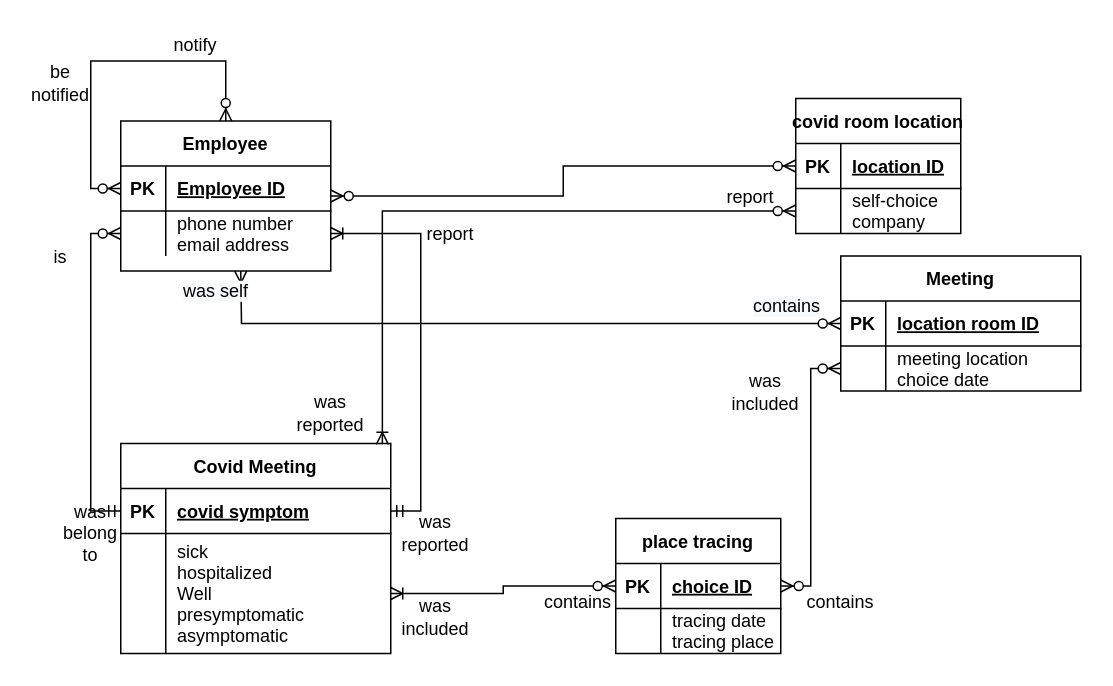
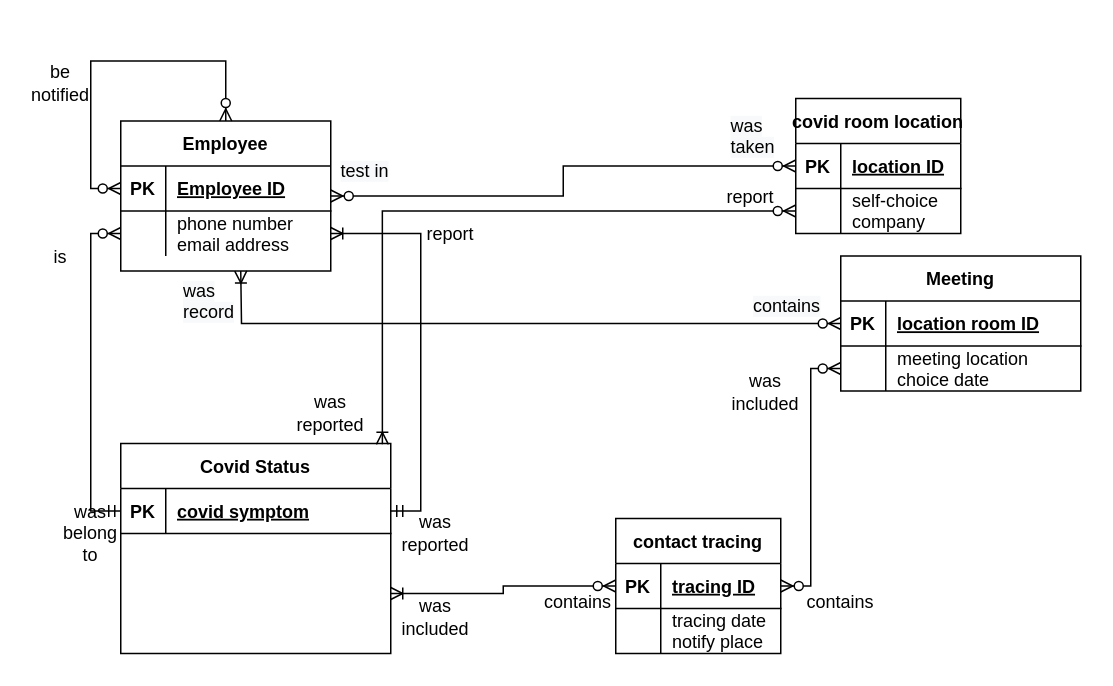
  <mxCell id="0" />
  <mxCell id="1" parent="0" />
- <mxCell id="2" value="Covid Meeting" style="shape=table;startSize=30;container=1;collapsible=1;childLayout=tableLayout;fixedRows=1;rowLines=0;fontStyle=1;align=center;resizeLast=1;" parent="1" vertex="1"><mxGeometry x="80" y="295" width="180" height="140" as="geometry" /></mxCell>
+ <mxCell id="2" value="Covid Status" style="shape=table;startSize=30;container=1;collapsible=1;childLayout=tableLayout;fixedRows=1;rowLines=0;fontStyle=1;align=center;resizeLast=1;" parent="1" vertex="1"><mxGeometry x="80" y="295" width="180" height="140" as="geometry" /></mxCell>
  <mxCell id="3" value="" style="shape=partialRectangle;collapsible=0;dropTarget=0;pointerEvents=0;fillColor=none;points=[[0,0.5],[1,0.5]];portConstraint=eastwest;top=0;left=0;right=0;bottom=1;" parent="2" vertex="1"><mxGeometry y="30" width="180" height="30" as="geometry" /></mxCell>
  <mxCell id="4" value="PK" style="shape=partialRectangle;overflow=hidden;connectable=0;fillColor=none;top=0;left=0;bottom=0;right=0;fontStyle=1;" parent="3" vertex="1"><mxGeometry width="30" height="30" as="geometry" /></mxCell>
  <mxCell id="5" value="covid symptom" style="shape=partialRectangle;overflow=hidden;connectable=0;fillColor=none;top=0;left=0;bottom=0;right=0;align=left;spacingLeft=6;fontStyle=5;" parent="3" vertex="1"><mxGeometry x="30" width="150" height="30" as="geometry" /></mxCell>
  <mxCell id="6" value="" style="shape=partialRectangle;collapsible=0;dropTarget=0;pointerEvents=0;fillColor=none;points=[[0,0.5],[1,0.5]];portConstraint=eastwest;top=0;left=0;right=0;bottom=0;" parent="2" vertex="1"><mxGeometry y="60" width="180" height="80" as="geometry" /></mxCell>
  <mxCell id="7" value="" style="shape=partialRectangle;overflow=hidden;connectable=0;fillColor=none;top=0;left=0;bottom=0;right=0;" parent="6" vertex="1"><mxGeometry width="30" height="80" as="geometry" /></mxCell>
- <mxCell id="8" value="sick&#10;hospitalized&#10;Well&#10;presymptomatic&#10;asymptomatic" style="shape=partialRectangle;overflow=hidden;connectable=0;fillColor=none;top=0;left=0;bottom=0;right=0;align=left;spacingLeft=6;" parent="6" vertex="1"><mxGeometry x="30" width="150" height="80" as="geometry" /></mxCell>
  <mxCell id="9" style="edgeStyle=orthogonalEdgeStyle;rounded=0;orthogonalLoop=1;jettySize=auto;html=1;exitX=1;exitY=0.5;exitDx=0;exitDy=0;entryX=0;entryY=0.5;entryDx=0;entryDy=0;startArrow=ERzeroToMany;startFill=1;endArrow=ERzeroToMany;endFill=1;" parent="1" source="10" target="49" edge="1"><mxGeometry relative="1" as="geometry" /></mxCell>
  <mxCell id="10" value="Employee" style="shape=table;startSize=30;container=1;collapsible=1;childLayout=tableLayout;fixedRows=1;rowLines=0;fontStyle=1;align=center;resizeLast=1;" parent="1" vertex="1"><mxGeometry x="80" y="80" width="140" height="100" as="geometry" /></mxCell>
  <mxCell id="11" value="" style="shape=partialRectangle;collapsible=0;dropTarget=0;pointerEvents=0;fillColor=none;points=[[0,0.5],[1,0.5]];portConstraint=eastwest;top=0;left=0;right=0;bottom=1;" parent="10" vertex="1"><mxGeometry y="30" width="140" height="30" as="geometry" /></mxCell>
  <mxCell id="12" value="PK" style="shape=partialRectangle;overflow=hidden;connectable=0;fillColor=none;top=0;left=0;bottom=0;right=0;fontStyle=1;" parent="11" vertex="1"><mxGeometry width="30" height="30" as="geometry" /></mxCell>
  <mxCell id="13" value="Employee ID" style="shape=partialRectangle;overflow=hidden;connectable=0;fillColor=none;top=0;left=0;bottom=0;right=0;align=left;spacingLeft=6;fontStyle=5;" parent="11" vertex="1"><mxGeometry x="30" width="110" height="30" as="geometry" /></mxCell>
  <mxCell id="14" value="" style="shape=partialRectangle;collapsible=0;dropTarget=0;pointerEvents=0;fillColor=none;points=[[0,0.5],[1,0.5]];portConstraint=eastwest;top=0;left=0;right=0;bottom=0;" parent="10" vertex="1"><mxGeometry y="60" width="140" height="30" as="geometry" /></mxCell>
  <mxCell id="15" value="" style="shape=partialRectangle;overflow=hidden;connectable=0;fillColor=none;top=0;left=0;bottom=0;right=0;" parent="14" vertex="1"><mxGeometry width="30" height="30" as="geometry" /></mxCell>
  <mxCell id="16" value="phone number&#10;email address" style="shape=partialRectangle;overflow=hidden;connectable=0;fillColor=none;top=0;left=0;bottom=0;right=0;align=left;spacingLeft=6;" parent="14" vertex="1"><mxGeometry x="30" width="110" height="30" as="geometry" /></mxCell>
  <mxCell id="17" style="edgeStyle=orthogonalEdgeStyle;rounded=0;orthogonalLoop=1;jettySize=auto;html=1;exitX=0;exitY=0.5;exitDx=0;exitDy=0;startArrow=ERzeroToMany;startFill=1;endArrow=ERzeroToMany;endFill=1;entryX=0.5;entryY=0;entryDx=0;entryDy=0;" parent="10" source="11" target="10" edge="1"><mxGeometry relative="1" as="geometry"><mxPoint x="-10" y="-40.0" as="targetPoint" /><Array as="points"><mxPoint x="-20" y="45" /><mxPoint x="-20" y="-40" /><mxPoint x="70" y="-40" /></Array></mxGeometry></mxCell>
  <mxCell id="18" value="is" style="text;html=1;strokeColor=none;fillColor=none;align=center;verticalAlign=middle;whiteSpace=wrap;rounded=0;" parent="1" vertex="1"><mxGeometry y="170" width="40" as="geometry" x="20" /></mxCell>
  <mxCell id="19" value="was reported" style="text;html=1;strokeColor=none;fillColor=none;align=center;verticalAlign=middle;whiteSpace=wrap;rounded=0;" parent="1" vertex="1"><mxGeometry x="270" y="350" width="40" height="10" as="geometry" /></mxCell>
  <mxCell id="20" value="Meeting" style="shape=table;startSize=30;container=1;collapsible=1;childLayout=tableLayout;fixedRows=1;rowLines=0;fontStyle=1;align=center;resizeLast=1;" parent="1" vertex="1"><mxGeometry x="560" y="170" width="160" height="90" as="geometry"><mxRectangle x="610" y="250" width="80" height="30" as="alternateBounds" /></mxGeometry></mxCell>
  <mxCell id="21" value="" style="shape=partialRectangle;collapsible=0;dropTarget=0;pointerEvents=0;fillColor=none;points=[[0,0.5],[1,0.5]];portConstraint=eastwest;top=0;left=0;right=0;bottom=1;" parent="20" vertex="1"><mxGeometry y="30" width="160" height="30" as="geometry" /></mxCell>
  <mxCell id="22" value="PK" style="shape=partialRectangle;overflow=hidden;connectable=0;fillColor=none;top=0;left=0;bottom=0;right=0;fontStyle=1;" parent="21" vertex="1"><mxGeometry width="30" height="30" as="geometry" /></mxCell>
  <mxCell id="23" value="location room ID" style="shape=partialRectangle;overflow=hidden;connectable=0;fillColor=none;top=0;left=0;bottom=0;right=0;align=left;spacingLeft=6;fontStyle=5;" parent="21" vertex="1"><mxGeometry x="30" width="130" height="30" as="geometry" /></mxCell>
  <mxCell id="24" value="" style="shape=partialRectangle;collapsible=0;dropTarget=0;pointerEvents=0;fillColor=none;points=[[0,0.5],[1,0.5]];portConstraint=eastwest;top=0;left=0;right=0;bottom=0;" parent="20" vertex="1"><mxGeometry y="60" width="160" height="30" as="geometry" /></mxCell>
  <mxCell id="25" value="" style="shape=partialRectangle;overflow=hidden;connectable=0;fillColor=none;top=0;left=0;bottom=0;right=0;" parent="24" vertex="1"><mxGeometry width="30" height="30" as="geometry" /></mxCell>
  <mxCell id="26" value="meeting location&#10;choice date" style="shape=partialRectangle;overflow=hidden;connectable=0;fillColor=none;top=0;left=0;bottom=0;right=0;align=left;spacingLeft=6;" parent="24" vertex="1"><mxGeometry x="30" width="130" height="30" as="geometry" /></mxCell>
  <mxCell id="27" style="edgeStyle=orthogonalEdgeStyle;rounded=0;orthogonalLoop=1;jettySize=auto;html=1;entryX=0;entryY=0.5;entryDx=0;entryDy=0;startArrow=ERoneToMany;startFill=0;endArrow=ERzeroToMany;endFill=1;" parent="1" target="21" edge="1"><mxGeometry relative="1" as="geometry"><mxPoint x="160" y="180" as="sourcePoint" /></mxGeometry></mxCell>
  <mxCell id="28" value="contains" style="text;html=1;strokeColor=none;fillColor=none;align=center;verticalAlign=middle;whiteSpace=wrap;rounded=0;" parent="1" vertex="1"><mxGeometry x="540" y="400" width="40" as="geometry" /></mxCell>
  <mxCell id="29" value="&lt;span style=&quot;color: rgb(0 , 0 , 0) ; font-family: &amp;#34;helvetica&amp;#34; ; font-size: 12px ; font-style: normal ; font-weight: 400 ; letter-spacing: normal ; text-align: center ; text-indent: 0px ; text-transform: none ; word-spacing: 0px ; background-color: rgb(248 , 249 , 250) ; display: inline ; float: none&quot;&gt;contains&lt;/span&gt;" style="text;whiteSpace=wrap;html=1;" parent="1" vertex="1"><mxGeometry x="500" y="190" width="60" height="30" as="geometry" /></mxCell>
- <mxCell id="30" value="notify" style="text;html=1;strokeColor=none;fillColor=none;align=center;verticalAlign=middle;whiteSpace=wrap;rounded=0;" parent="1" vertex="1"><mxGeometry x="110" y="20" width="40" height="20" as="geometry" /></mxCell>
  <mxCell id="31" value="be&lt;br&gt;notified" style="text;html=1;strokeColor=none;fillColor=none;align=center;verticalAlign=middle;whiteSpace=wrap;rounded=0;" parent="1" vertex="1"><mxGeometry x="20" y="45" width="40" height="20" as="geometry" /></mxCell>
  <mxCell id="32" style="edgeStyle=orthogonalEdgeStyle;rounded=0;orthogonalLoop=1;jettySize=auto;html=1;exitX=0;exitY=0.5;exitDx=0;exitDy=0;entryX=0;entryY=0.5;entryDx=0;entryDy=0;startArrow=ERzeroToMany;startFill=1;endArrow=ERmandOne;endFill=0;" parent="1" source="14" target="3" edge="1"><mxGeometry relative="1" as="geometry" /></mxCell>
  <mxCell id="33" style="edgeStyle=orthogonalEdgeStyle;rounded=0;orthogonalLoop=1;jettySize=auto;html=1;exitX=1;exitY=0.5;exitDx=0;exitDy=0;entryX=1;entryY=0.5;entryDx=0;entryDy=0;startArrow=ERmandOne;startFill=0;endArrow=ERoneToMany;endFill=0;" parent="1" source="3" target="14" edge="1"><mxGeometry relative="1" as="geometry"><mxPoint x="326.15" y="253.67" as="targetPoint" /></mxGeometry></mxCell>
  <mxCell id="34" value="report" style="text;html=1;strokeColor=none;fillColor=none;align=center;verticalAlign=middle;whiteSpace=wrap;rounded=0;" parent="1" vertex="1"><mxGeometry x="280" y="155" width="40" as="geometry" /></mxCell>
  <mxCell id="35" value="was belong to" style="text;html=1;strokeColor=none;fillColor=none;align=center;verticalAlign=middle;whiteSpace=wrap;rounded=0;" parent="1" vertex="1"><mxGeometry x="40" y="350" width="40" height="10" as="geometry" /></mxCell>
  <mxCell id="36" style="edgeStyle=orthogonalEdgeStyle;rounded=0;orthogonalLoop=1;jettySize=auto;html=1;exitX=0;exitY=0.5;exitDx=0;exitDy=0;startArrow=ERzeroToMany;startFill=1;endArrow=ERoneToMany;endFill=0;" parent="1" source="37" target="6" edge="1"><mxGeometry relative="1" as="geometry" /></mxCell>
- <mxCell id="37" value="place tracing" style="shape=table;startSize=30;container=1;collapsible=1;childLayout=tableLayout;fixedRows=1;rowLines=0;fontStyle=1;align=center;resizeLast=1;" parent="1" vertex="1"><mxGeometry x="410" y="345" width="110" height="90" as="geometry" /></mxCell>
+ <mxCell id="37" value="contact tracing" style="shape=table;startSize=30;container=1;collapsible=1;childLayout=tableLayout;fixedRows=1;rowLines=0;fontStyle=1;align=center;resizeLast=1;" parent="1" vertex="1"><mxGeometry x="410" y="345" width="110" height="90" as="geometry" /></mxCell>
  <mxCell id="38" value="" style="shape=partialRectangle;collapsible=0;dropTarget=0;pointerEvents=0;fillColor=none;points=[[0,0.5],[1,0.5]];portConstraint=eastwest;top=0;left=0;right=0;bottom=1;" parent="37" vertex="1"><mxGeometry y="30" width="110" height="30" as="geometry" /></mxCell>
  <mxCell id="39" value="PK" style="shape=partialRectangle;overflow=hidden;connectable=0;fillColor=none;top=0;left=0;bottom=0;right=0;fontStyle=1;" parent="38" vertex="1"><mxGeometry width="30" height="30" as="geometry" /></mxCell>
- <mxCell id="40" value="choice ID" style="shape=partialRectangle;overflow=hidden;connectable=0;fillColor=none;top=0;left=0;bottom=0;right=0;align=left;spacingLeft=6;fontStyle=5;" parent="38" vertex="1"><mxGeometry x="30" width="80" height="30" as="geometry" /></mxCell>
+ <mxCell id="40" value="tracing ID" style="shape=partialRectangle;overflow=hidden;connectable=0;fillColor=none;top=0;left=0;bottom=0;right=0;align=left;spacingLeft=6;fontStyle=5;" parent="38" vertex="1"><mxGeometry x="30" width="80" height="30" as="geometry" /></mxCell>
  <mxCell id="41" value="" style="shape=partialRectangle;collapsible=0;dropTarget=0;pointerEvents=0;fillColor=none;points=[[0,0.5],[1,0.5]];portConstraint=eastwest;top=0;left=0;right=0;bottom=0;" parent="37" vertex="1"><mxGeometry y="60" width="110" height="30" as="geometry" /></mxCell>
  <mxCell id="42" value="" style="shape=partialRectangle;overflow=hidden;connectable=0;fillColor=none;top=0;left=0;bottom=0;right=0;" parent="41" vertex="1"><mxGeometry width="30" height="30" as="geometry" /></mxCell>
- <mxCell id="43" value="tracing date&#10;tracing place" style="shape=partialRectangle;overflow=hidden;connectable=0;fillColor=none;top=0;left=0;bottom=0;right=0;align=left;spacingLeft=6;" parent="41" vertex="1"><mxGeometry x="30" width="80" height="30" as="geometry" /></mxCell>
+ <mxCell id="43" value="tracing date&#10;notify place" style="shape=partialRectangle;overflow=hidden;connectable=0;fillColor=none;top=0;left=0;bottom=0;right=0;align=left;spacingLeft=6;" parent="41" vertex="1"><mxGeometry x="30" width="80" height="30" as="geometry" /></mxCell>
  <mxCell id="44" style="edgeStyle=orthogonalEdgeStyle;rounded=0;orthogonalLoop=1;jettySize=auto;html=1;exitX=1;exitY=0.5;exitDx=0;exitDy=0;entryX=0;entryY=0.5;entryDx=0;entryDy=0;startArrow=ERzeroToMany;startFill=1;endArrow=ERzeroToMany;endFill=1;" parent="1" source="38" target="24" edge="1"><mxGeometry relative="1" as="geometry" /></mxCell>
  <mxCell id="45" value="was included" style="text;html=1;strokeColor=none;fillColor=none;align=center;verticalAlign=middle;whiteSpace=wrap;rounded=0;" parent="1" vertex="1"><mxGeometry x="490" y="260" width="40" as="geometry" /></mxCell>
  <mxCell id="46" value="contains" style="text;html=1;strokeColor=none;fillColor=none;align=center;verticalAlign=middle;whiteSpace=wrap;rounded=0;" parent="1" vertex="1"><mxGeometry x="365" y="400" width="40" as="geometry" /></mxCell>
  <mxCell id="47" value="was included" style="text;html=1;strokeColor=none;fillColor=none;align=center;verticalAlign=middle;whiteSpace=wrap;rounded=0;" parent="1" vertex="1"><mxGeometry x="270" y="410" width="40" as="geometry" /></mxCell>
  <mxCell id="48" value="covid room location" style="shape=table;startSize=30;container=1;collapsible=1;childLayout=tableLayout;fixedRows=1;rowLines=0;fontStyle=1;align=center;resizeLast=1;" parent="1" vertex="1"><mxGeometry x="530" y="65" width="110" height="90" as="geometry" /></mxCell>
  <mxCell id="49" value="" style="shape=partialRectangle;collapsible=0;dropTarget=0;pointerEvents=0;fillColor=none;points=[[0,0.5],[1,0.5]];portConstraint=eastwest;top=0;left=0;right=0;bottom=1;" parent="48" vertex="1"><mxGeometry y="30" width="110" height="30" as="geometry" /></mxCell>
  <mxCell id="50" value="PK" style="shape=partialRectangle;overflow=hidden;connectable=0;fillColor=none;top=0;left=0;bottom=0;right=0;fontStyle=1;" parent="49" vertex="1"><mxGeometry width="30" height="30" as="geometry" /></mxCell>
  <mxCell id="51" value="location ID" style="shape=partialRectangle;overflow=hidden;connectable=0;fillColor=none;top=0;left=0;bottom=0;right=0;align=left;spacingLeft=6;fontStyle=5;" parent="49" vertex="1"><mxGeometry x="30" width="80" height="30" as="geometry" /></mxCell>
  <mxCell id="52" value="" style="shape=partialRectangle;collapsible=0;dropTarget=0;pointerEvents=0;fillColor=none;points=[[0,0.5],[1,0.5]];portConstraint=eastwest;top=0;left=0;right=0;bottom=0;" parent="48" vertex="1"><mxGeometry y="60" width="110" height="30" as="geometry" /></mxCell>
  <mxCell id="53" value="" style="shape=partialRectangle;overflow=hidden;connectable=0;fillColor=none;top=0;left=0;bottom=0;right=0;" parent="52" vertex="1"><mxGeometry width="30" height="30" as="geometry" /></mxCell>
  <mxCell id="54" value="self-choice&#10;company" style="shape=partialRectangle;overflow=hidden;connectable=0;fillColor=none;top=0;left=0;bottom=0;right=0;align=left;spacingLeft=6;" parent="52" vertex="1"><mxGeometry x="30" width="80" height="30" as="geometry" /></mxCell>
+ <mxCell id="55" value="&lt;span style=&quot;color: rgb(0 , 0 , 0) ; font-family: &amp;#34;helvetica&amp;#34; ; font-size: 12px ; font-style: normal ; font-weight: 400 ; letter-spacing: normal ; text-align: center ; text-indent: 0px ; text-transform: none ; word-spacing: 0px ; background-color: rgb(248 , 249 , 250) ; display: inline ; float: none&quot;&gt;test in&lt;/span&gt;" style="text;whiteSpace=wrap;html=1;" parent="1" vertex="1"><mxGeometry x="225" y="100" width="35" height="30" as="geometry" /></mxCell>
+ <mxCell id="56" value="&lt;span style=&quot;color: rgb(0 , 0 , 0) ; font-family: &amp;#34;helvetica&amp;#34; ; font-size: 12px ; font-style: normal ; font-weight: 400 ; letter-spacing: normal ; text-align: center ; text-indent: 0px ; text-transform: none ; word-spacing: 0px ; background-color: rgb(248 , 249 , 250) ; display: inline ; float: none&quot;&gt;was taken&lt;/span&gt;" style="text;whiteSpace=wrap;html=1;" parent="1" vertex="1"><mxGeometry x="485" y="70" width="35" height="30" as="geometry" /></mxCell>
  <mxCell id="57" style="edgeStyle=orthogonalEdgeStyle;rounded=0;orthogonalLoop=1;jettySize=auto;html=1;exitX=0;exitY=0.5;exitDx=0;exitDy=0;entryX=0.969;entryY=0.004;entryDx=0;entryDy=0;startArrow=ERzeroToMany;startFill=1;endArrow=ERoneToMany;endFill=0;entryPerimeter=0;" parent="1" source="52" target="2" edge="1"><mxGeometry relative="1" as="geometry" /></mxCell>
  <mxCell id="58" value="report" style="text;html=1;strokeColor=none;fillColor=none;align=center;verticalAlign=middle;whiteSpace=wrap;rounded=0;" parent="1" vertex="1"><mxGeometry x="480" y="130" width="40" as="geometry" /></mxCell>
  <mxCell id="59" value="was reported" style="text;html=1;strokeColor=none;fillColor=none;align=center;verticalAlign=middle;whiteSpace=wrap;rounded=0;" parent="1" vertex="1"><mxGeometry x="200" y="270" width="40" height="10" as="geometry" /></mxCell>
- <mxCell id="60" value="&lt;span style=&quot;color: rgb(0 , 0 , 0) ; font-family: &amp;#34;helvetica&amp;#34; ; font-size: 12px ; font-style: normal ; font-weight: 400 ; letter-spacing: normal ; text-align: center ; text-indent: 0px ; text-transform: none ; word-spacing: 0px ; background-color: rgb(248 , 249 , 250) ; display: inline ; float: none&quot;&gt;was self&lt;/span&gt;" style="text;whiteSpace=wrap;html=1;" vertex="1" parent="1"><mxGeometry x="120" y="180" width="60" height="30" as="geometry" /></mxCell>
+ <mxCell id="60" value="&lt;span style=&quot;color: rgb(0 , 0 , 0) ; font-family: &amp;#34;helvetica&amp;#34; ; font-size: 12px ; font-style: normal ; font-weight: 400 ; letter-spacing: normal ; text-align: center ; text-indent: 0px ; text-transform: none ; word-spacing: 0px ; background-color: rgb(248 , 249 , 250) ; display: inline ; float: none&quot;&gt;was record&lt;/span&gt;" style="text;whiteSpace=wrap;html=1;" vertex="1" parent="1"><mxGeometry x="120" y="180" width="60" height="30" as="geometry" /></mxCell>
